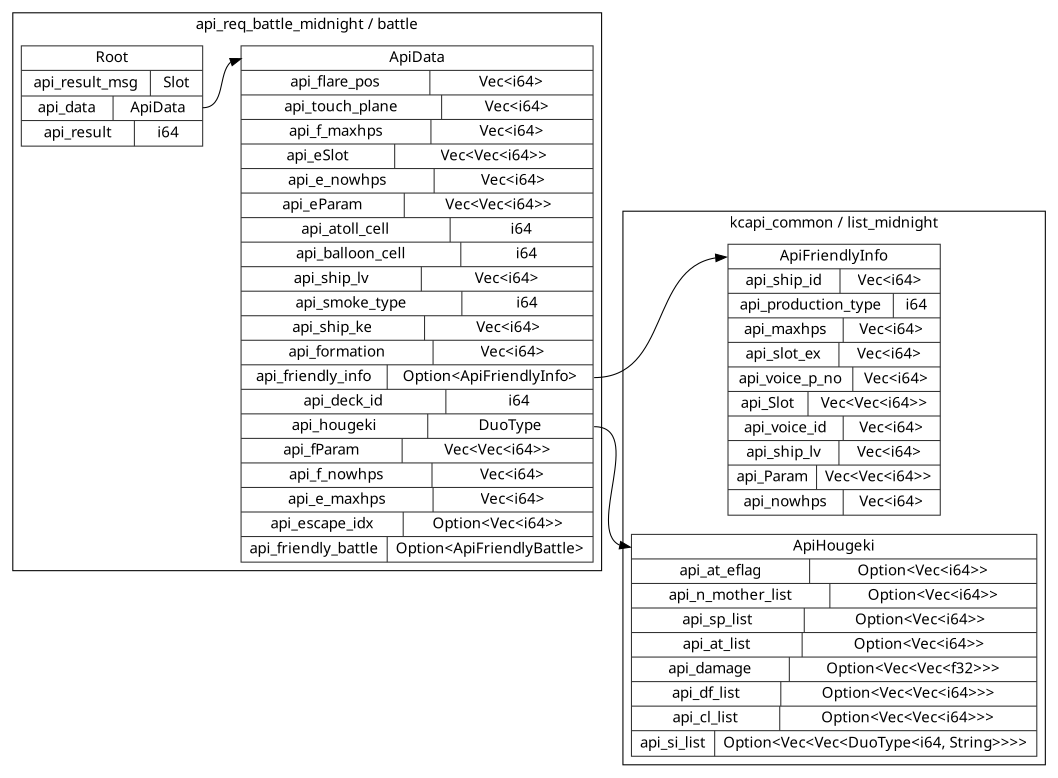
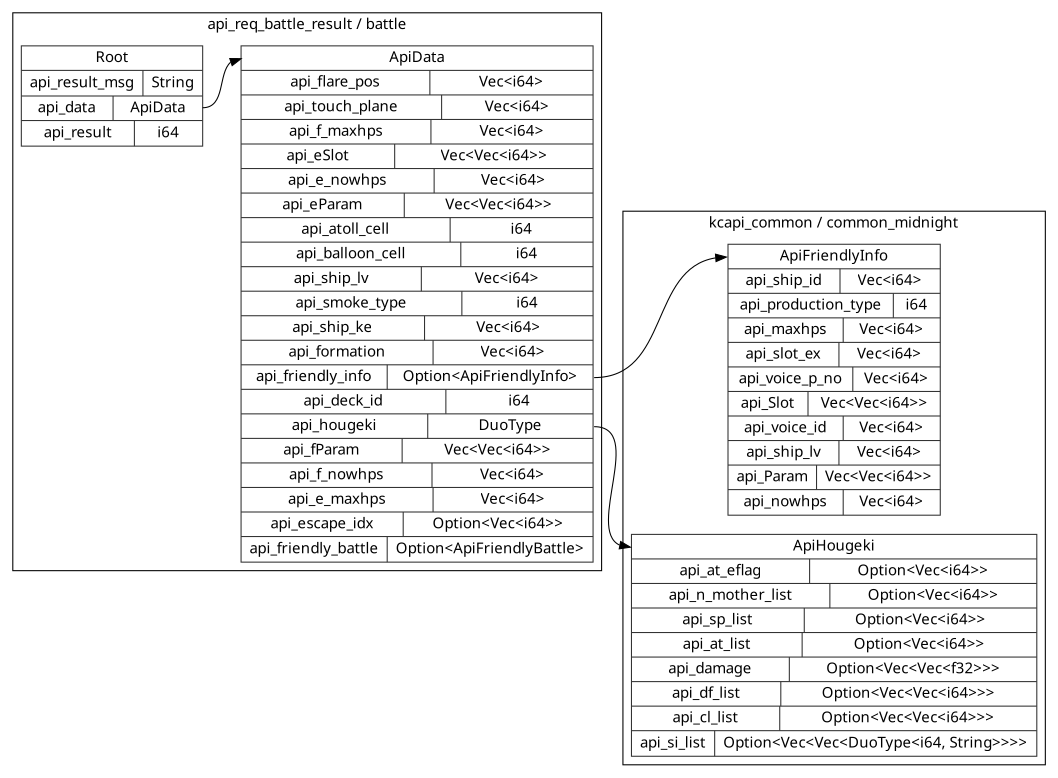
  digraph {
    fontname="Noto Sans"
    rankdir=LR
    node [color=gray20 fontname="Noto Sans" shape=record style=solid]
    edge [fontname="Noto Sans"]
    n1 [label="<ApiFriendlyInfo> ApiFriendlyInfo  | { api_ship_id | <api_ship_id> Vec\<i64\> } | { api_production_type | <api_production_type> i64 } | { api_maxhps | <api_maxhps> Vec\<i64\> } | { api_slot_ex | <api_slot_ex> Vec\<i64\> } | { api_voice_p_no | <api_voice_p_no> Vec\<i64\> } | { api_Slot | <api_Slot> Vec\<Vec\<i64\>\> } | { api_voice_id | <api_voice_id> Vec\<i64\> } | { api_ship_lv | <api_ship_lv> Vec\<i64\> } | { api_Param | <api_Param> Vec\<Vec\<i64\>\> } | { api_nowhps | <api_nowhps> Vec\<i64\> }"]
    n2 [label="<ApiHougeki> ApiHougeki  | { api_at_eflag | <api_at_eflag> Option\<Vec\<i64\>\> } | { api_n_mother_list | <api_n_mother_list> Option\<Vec\<i64\>\> } | { api_sp_list | <api_sp_list> Option\<Vec\<i64\>\> } | { api_at_list | <api_at_list> Option\<Vec\<i64\>\> } | { api_damage | <api_damage> Option\<Vec\<Vec\<f32\>\>\> } | { api_df_list | <api_df_list> Option\<Vec\<Vec\<i64\>\>\> } | { api_cl_list | <api_cl_list> Option\<Vec\<Vec\<i64\>\>\> } | { api_si_list | <api_si_list> Option\<Vec\<Vec\<DuoType\<i64, String\>\>\>\> }"]
-   n3 [label="<Root> Root  | { api_result_msg | <api_result_msg> Slot } | { api_data | <api_data> ApiData } | { api_result | <api_result> i64 }"]
+   n3 [label="<Root> Root  | { api_result_msg | <api_result_msg> String } | { api_data | <api_data> ApiData } | { api_result | <api_result> i64 }"]
    n4 [label="<ApiData> ApiData  | { api_flare_pos | <api_flare_pos> Vec\<i64\> } | { api_touch_plane | <api_touch_plane> Vec\<i64\> } | { api_f_maxhps | <api_f_maxhps> Vec\<i64\> } | { api_eSlot | <api_eSlot> Vec\<Vec\<i64\>\> } | { api_e_nowhps | <api_e_nowhps> Vec\<i64\> } | { api_eParam | <api_eParam> Vec\<Vec\<i64\>\> } | { api_atoll_cell | <api_atoll_cell> i64 } | { api_balloon_cell | <api_balloon_cell> i64 } | { api_ship_lv | <api_ship_lv> Vec\<i64\> } | { api_smoke_type | <api_smoke_type> i64 } | { api_ship_ke | <api_ship_ke> Vec\<i64\> } | { api_formation | <api_formation> Vec\<i64\> } | { api_friendly_info | <api_friendly_info> Option\<ApiFriendlyInfo\> } | { api_deck_id | <api_deck_id> i64 } | { api_hougeki | <api_hougeki> DuoType } | { api_fParam | <api_fParam> Vec\<Vec\<i64\>\> } | { api_f_nowhps | <api_f_nowhps> Vec\<i64\> } | { api_e_maxhps | <api_e_maxhps> Vec\<i64\> } | { api_escape_idx | <api_escape_idx> Option\<Vec\<i64\>\> } | { api_friendly_battle | <api_friendly_battle> Option\<ApiFriendlyBattle\> }"]
    subgraph cluster_1 {
-     label="kcapi_common / list_midnight"
+     label="kcapi_common / common_midnight"
      n1
      n2
    }
    subgraph cluster_2 {
-     label="api_req_battle_midnight / battle"
+     label="api_req_battle_result / battle"
      n3
      n4
    }
    n3 -> n4 [headport="ApiData:w" tailport="api_data:e"]
    n4 -> n1 [headport="ApiFriendlyInfo:w" tailport="api_friendly_info:e"]
    n4 -> n2 [headport="ApiHougeki:w" tailport="api_hougeki:e"]
  }
